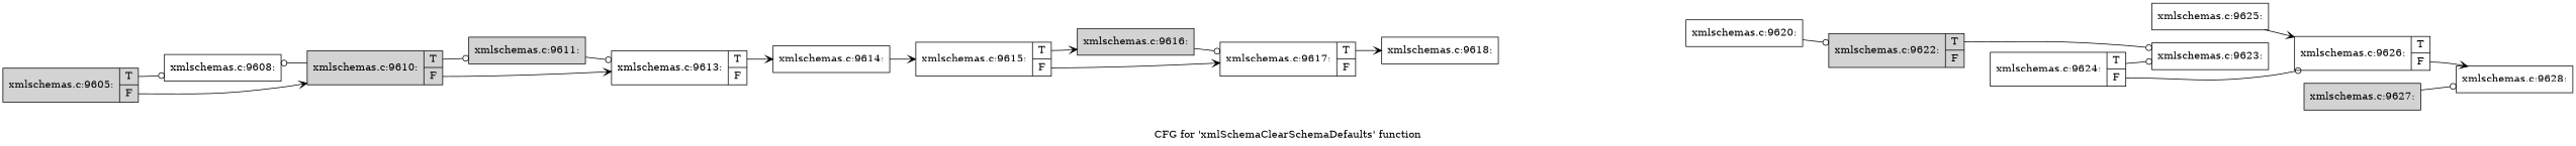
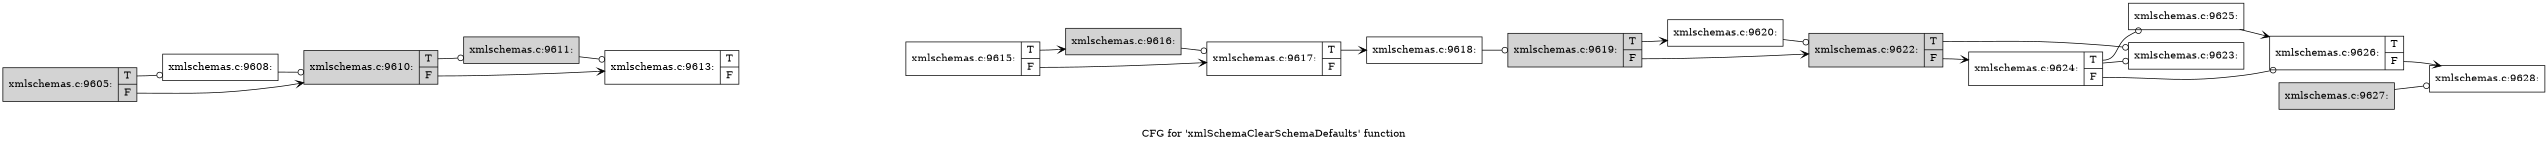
  digraph {
    label="CFG for 'xmlSchemaClearSchemaDefaults' function"
    rankdir=LR
    node [fillcolor=white shape=record style=filled]
    edge [arrowhead=odot]
    n1 [fillcolor=lightgrey label="{xmlschemas.c:9605:|{<s0>T|<s1>F}}"]
    n2 [label="{xmlschemas.c:9608:}"]
    n3 [fillcolor=lightgrey label="{xmlschemas.c:9610:|{<s0>T|<s1>F}}"]
    n4 [fillcolor=lightgrey label="{xmlschemas.c:9611:}"]
    n5 [label="{xmlschemas.c:9613:|{<s0>T|<s1>F}}"]
-   n6 [label="{xmlschemas.c:9614:}"]
    n7 [label="{xmlschemas.c:9615:|{<s0>T|<s1>F}}"]
    n8 [fillcolor=lightgrey label="{xmlschemas.c:9616:}"]
    n9 [label="{xmlschemas.c:9617:|{<s0>T|<s1>F}}"]
    n10 [label="{xmlschemas.c:9618:}"]
+   n11 [fillcolor=lightgrey label="{xmlschemas.c:9619:|{<s0>T|<s1>F}}"]
    n12 [label="{xmlschemas.c:9620:}"]
    n13 [fillcolor=lightgrey label="{xmlschemas.c:9622:|{<s0>T|<s1>F}}"]
    n14 [label="{xmlschemas.c:9623:}"]
    n15 [label="{xmlschemas.c:9624:|{<s0>T|<s1>F}}"]
    n16 [label="{xmlschemas.c:9625:}"]
    n17 [label="{xmlschemas.c:9626:|{<s0>T|<s1>F}}"]
    n18 [label="{xmlschemas.c:9628:}"]
    n19 [fillcolor=lightgrey label="{xmlschemas.c:9627:}"]
    n1 -> n2 [tailport=s0]
    n1 -> n3 [arrowhead=vee tailport=s1]
-   n3 -> n2
+   n2 -> n3
    n3 -> n4 [tailport=s0]
    n3 -> n5 [arrowhead=vee tailport=s1]
    n4 -> n5
-   n5 -> n6 [arrowhead=vee tailport=s0]
-   n6 -> n7 [arrowhead=vee]
    n7 -> n8 [arrowhead=vee tailport=s0]
    n7 -> n9 [arrowhead=vee tailport=s1]
    n8 -> n9
    n9 -> n10 [arrowhead=vee tailport=s0]
+   n10 -> n11
+   n11 -> n12 [arrowhead=vee tailport=s0]
+   n11 -> n13 [arrowhead=vee tailport=s1]
    n12 -> n13
    n13 -> n14 [tailport=s0]
+   n13 -> n15 [arrowhead=vee tailport=s1]
    n15 -> n14
+   n15 -> n16 [tailport=s0]
    n15 -> n17 [tailport=s1]
    n16 -> n17 [arrowhead=vee]
    n17 -> n18 [arrowhead=vee tailport=s1]
    n19 -> n18
  }
